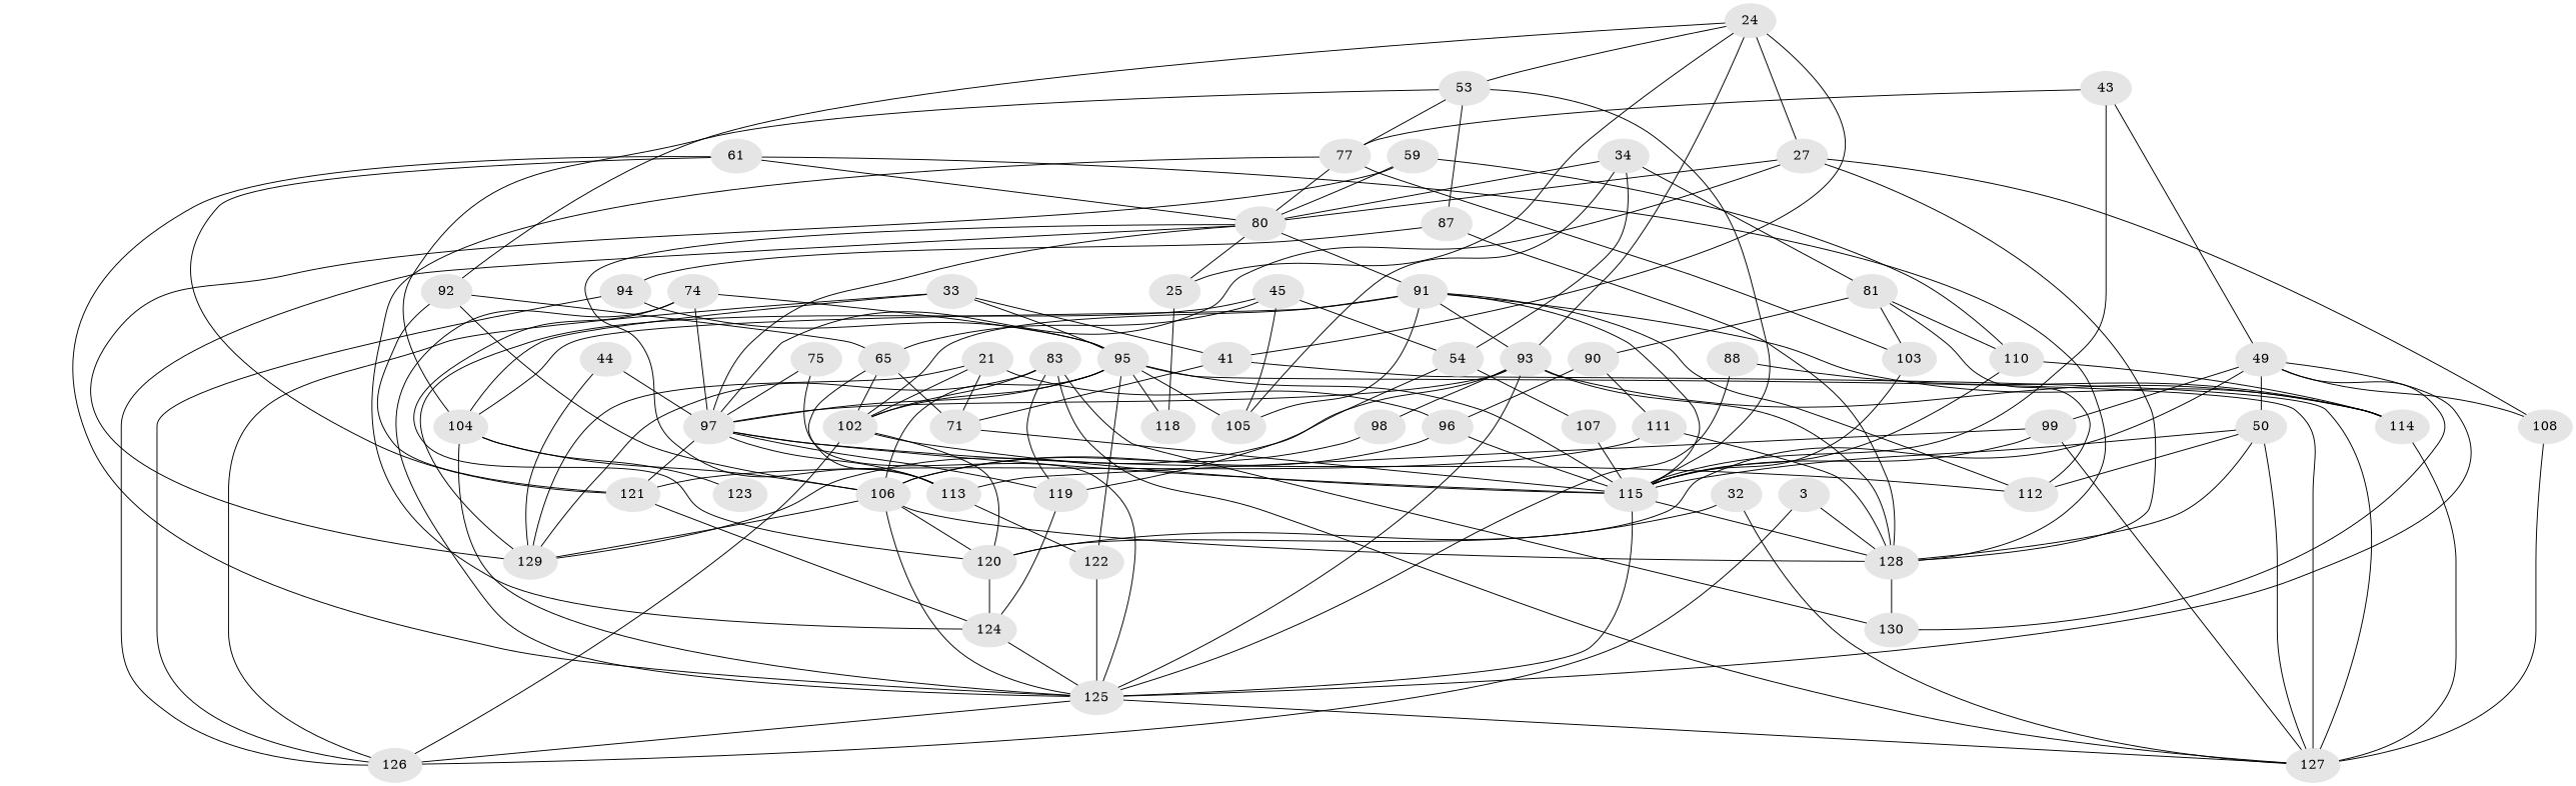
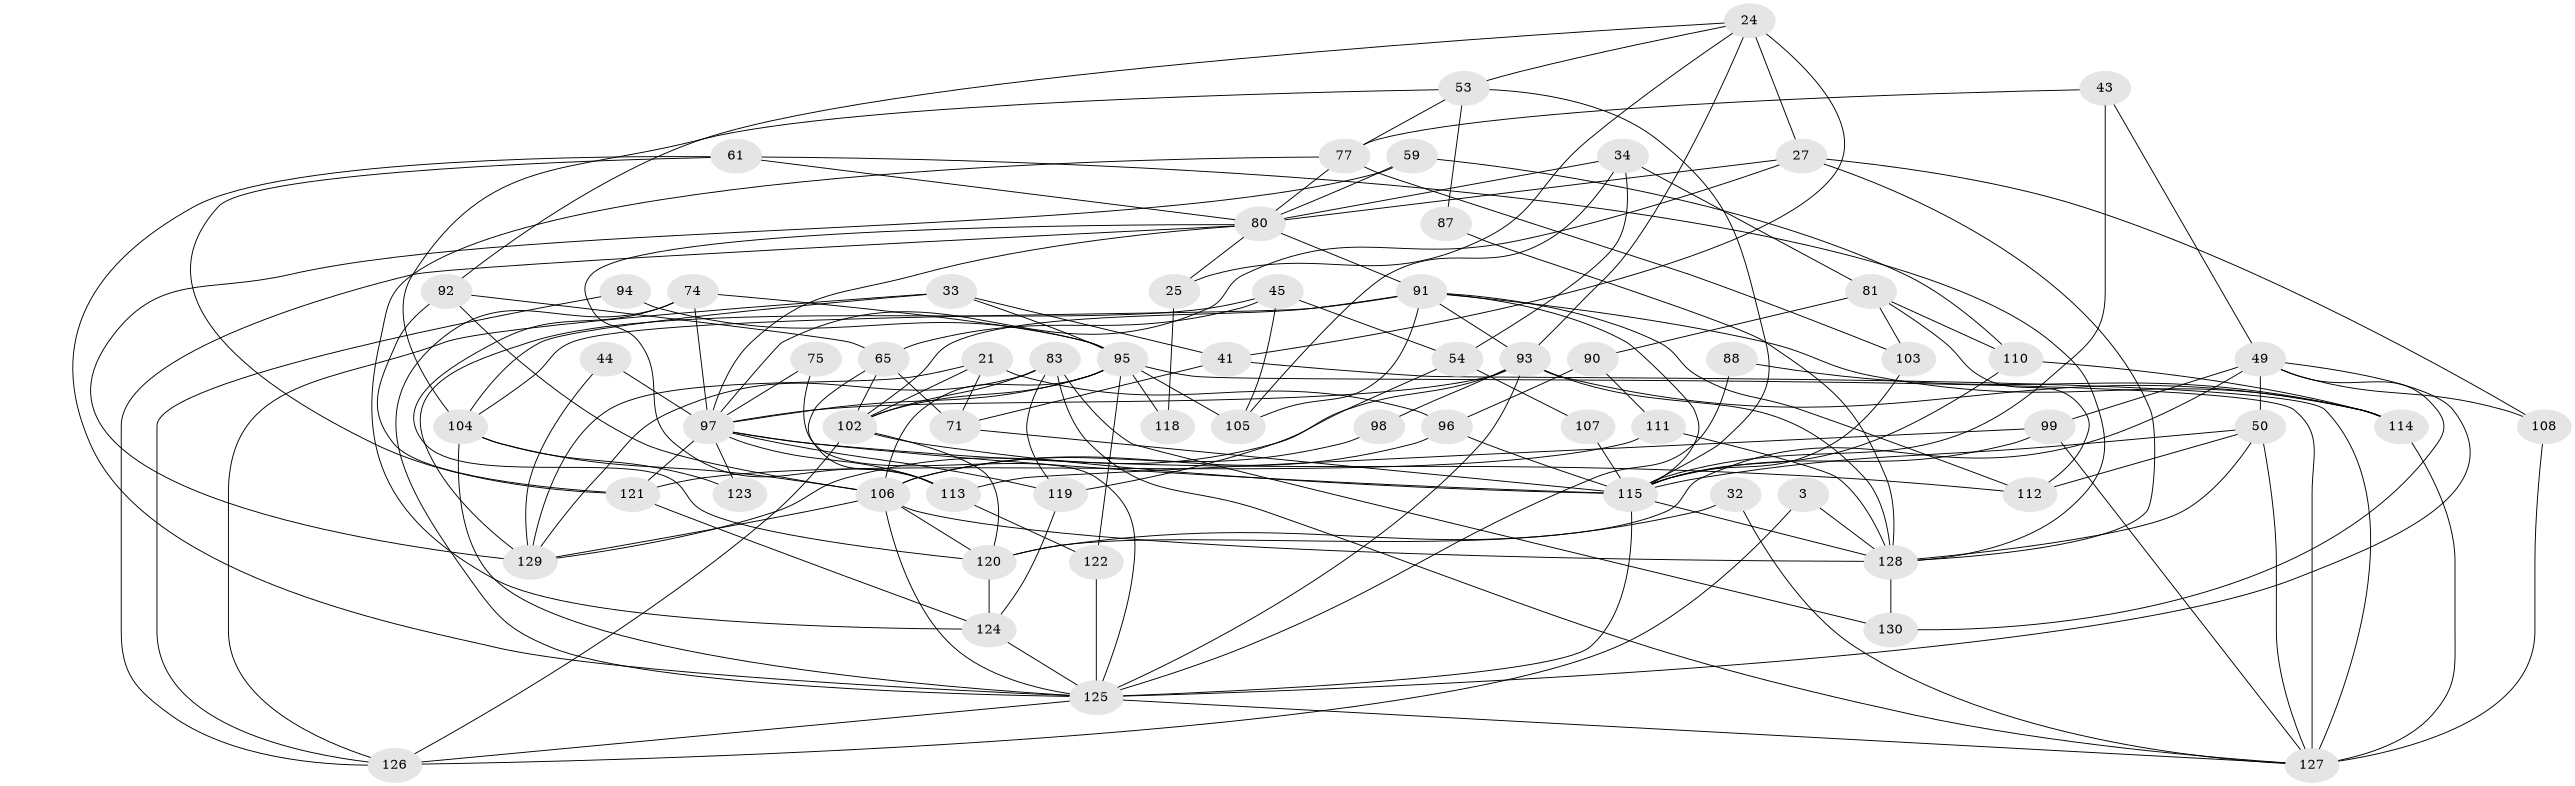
  graph {
    node [color=gray90 style=filled]
    126 [super="+86"]
    3
    128 [super="+56+100"]
    130
    21
    71
    96
    102 [super="+58+76"]
    129 [super="+37"]
    115 [super="+8+2+82+92"]
    106 [super="+20+60+66"]
    120 [super="+29"]
    27 [super="+6"]
    80 [super="+39+46"]
    97 [super="+17+68"]
    108
    24
    41 [super="+7"]
    n19 [label=92 super="+47"]
    53 [super="+51"]
    n21 [label=25]
    93 [super="+62+30"]
    127 [super="+101+25"]
    65 [super="+26"]
    121
    104 [super="+36"]
    77
    87
    118
    125 [super="+117+5"]
    114 [super="+16"]
    98
    113 [super="+89"]
    91 [super="+69+78"]
    112 [super="+67"]
    119 [super="+72"]
    123
    124 [super="+35"]
    32
    33
    95 [super="+38+84"]
    105
    122
    34
    54
    81
    107
    110 [super="+22"]
    103 [super="+79"]
    90
    49 [super="+14+12"]
    50 [super="+9"]
    99
    43
    44
    45
    94
    59
    61
    74 [super="+1+70"]
    75
    111
    83 [super="+31"]
    88
    3 -- 126
    3 -- 128
    128 -- 130
    21 -- 71
    21 -- 96
    21 -- 102
    21 -- 129
    71 -- 115
    96 -- 115
    96 -- 106
    102 -- 126 [weight=2]
    102 -- 115
    102 -- 120 [weight=2]
    115 -- 128 [weight=2]
    115 -- 125
    106 -- 128
    106 -- 129
    106 -- 120
    106 -- 125
    120 -- 124
    27 -- 128
    27 -- 80
    27 -- 97
    27 -- 108
    80 -- 126 [weight=2]
    80 -- 97 [weight=2]
    80 -- n21
    80 -- 113
    80 -- 91 [weight=3]
    97 -- 115
    97 -- 121
    97 -- 113
    97 -- 112
    97 -- 119 [weight=2]
+   97 -- 123
    108 -- 127
    24 -- 27 [weight=2]
    24 -- 41
    24 -- n19
    24 -- 53
    24 -- n21
    24 -- 93
    41 -- 71
    41 -- 127
    n19 -- 106 [weight=3]
    n19 -- 65
    n19 -- 121 [weight=2]
    53 -- 115 [weight=2]
    53 -- 104
    53 -- 77 [weight=2]
    53 -- 87
    n21 -- 118
    93 -- 128 [weight=2]
    93 -- 129
    93 -- 97 [weight=2]
    93 -- 125 [weight=2]
    93 -- 114
    93 -- 98
    65 -- 71
    65 -- 102
    65 -- 113
    121 -- 124
    104 -- 106
    104 -- 125 [weight=2]
    104 -- 123
    77 -- 80
    77 -- 124 [weight=2]
    77 -- 103
    87 -- 128
-   87 -- 94
    125 -- 126
    125 -- 127
    114 -- 127
    98 -- 106
    113 -- 122
    91 -- 102
    91 -- 115
    91 -- 93
    91 -- 104
    91 -- 114
    91 -- 112
    91 -- 105
    119 -- 124 [weight=2]
    124 -- 125
    32 -- 120
    32 -- 127
    33 -- 126
    33 -- 41
    33 -- 104
    33 -- 95
    95 -- 102 [weight=2]
-   95 -- 115
    95 -- 106
    95 -- 97
    95 -- 127 [weight=3]
    95 -- 118
    95 -- 105
    95 -- 122
    122 -- 125
    34 -- 80
    34 -- 105
    34 -- 54
    34 -- 81
    54 -- 119
    54 -- 107
    81 -- 112
    81 -- 110
    81 -- 103
    81 -- 90
    107 -- 115
    110 -- 115
    110 -- 114
    103 -- 115
    90 -- 96
    90 -- 111
    49 -- 130
    49 -- 120
    49 -- 108 [weight=2]
    49 -- 125
    49 -- 50 [weight=2]
    49 -- 99
    50 -- 128
    50 -- 115 [weight=2]
    50 -- 127
    50 -- 112
    99 -- 115
    99 -- 127
    99 -- 113
    43 -- 115
    43 -- 77
    43 -- 49
    44 -- 129 [weight=2]
    44 -- 97 [weight=2]
    45 -- 129
    45 -- 65
    45 -- 105
    45 -- 54
    94 -- 126
    94 -- 95
    59 -- 129
    59 -- 80
    59 -- 110 [weight=2]
    61 -- 128
    61 -- 80
    61 -- 121
    61 -- 125
    74 -- 120
    74 -- 97 [weight=2]
    74 -- 125
    74 -- 95 [weight=2]
    75 -- 97
    75 -- 125
    111 -- 128
    111 -- 121
    83 -- 130
    83 -- 102
    83 -- 129
    83 -- 127
    83 -- 119
    88 -- 125
    88 -- 114
  }
